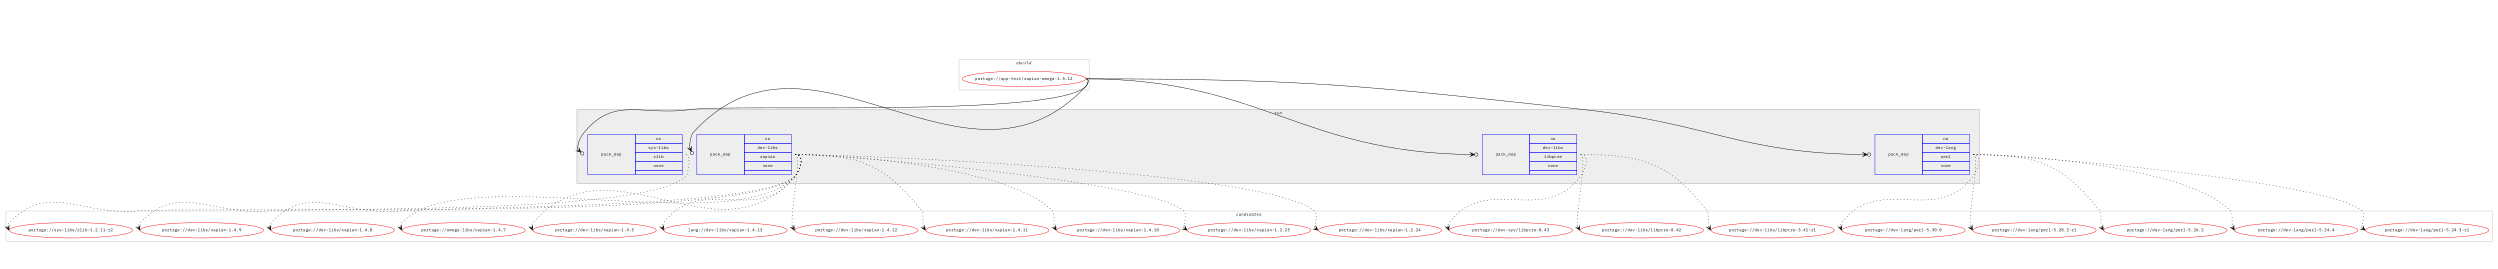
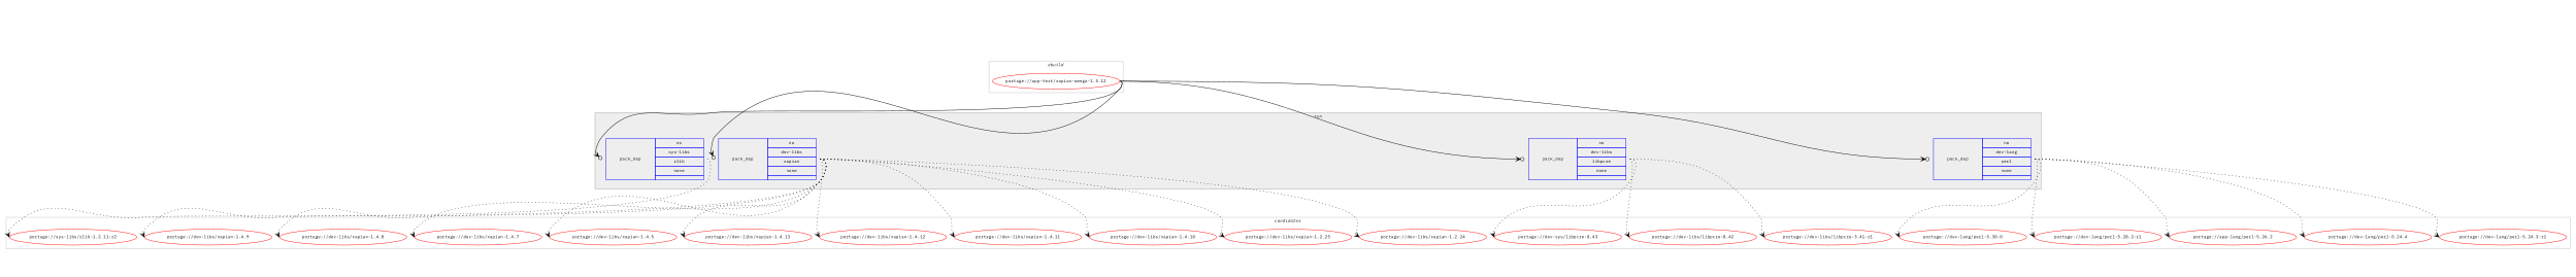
  digraph {
    compound=true
    concentrate=true
    fontname="IBM Plex Mono"
    fontsize=10
    newrank=true
    rankdir=TB
    ranksep=1.5
    node [color=red fontname="IBM Plex Mono" fontsize=10]
    edge [arrowhead=vee fontname="IBM Plex Mono" headport=w style=dotted tailport=e weight=100]
    n1 [label="portage://app-text/xapian-omega-1.5.12" width=4]
    n2 [color=blue label=<<TABLE BORDER="0" CELLBORDER="1" CELLSPACING="0" CELLPADDING="4" WIDTH="220"><TR><TD ROWSPAN="6" CELLPADDING="30">pack_dep</TD></TR><TR><TD WIDTH="110">no</TD></TR><TR><TD>dev-lang</TD></TR><TR><TD>perl</TD></TR><TR><TD>none</TD></TR><TR><TD></TD></TR></TABLE>> shape=none]
    n3 [color=blue label=<<TABLE BORDER="0" CELLBORDER="1" CELLSPACING="0" CELLPADDING="4" WIDTH="220"><TR><TD ROWSPAN="6" CELLPADDING="30">pack_dep</TD></TR><TR><TD WIDTH="110">no</TD></TR><TR><TD>dev-libs</TD></TR><TR><TD>libpcre</TD></TR><TR><TD>none</TD></TR><TR><TD></TD></TR></TABLE>> shape=none]
    n4 [color=blue label=<<TABLE BORDER="0" CELLBORDER="1" CELLSPACING="0" CELLPADDING="4" WIDTH="220"><TR><TD ROWSPAN="6" CELLPADDING="30">pack_dep</TD></TR><TR><TD WIDTH="110">no</TD></TR><TR><TD>dev-libs</TD></TR><TR><TD>xapian</TD></TR><TR><TD>none</TD></TR><TR><TD></TD></TR></TABLE>> shape=none]
    n5 [color=blue label=<<TABLE BORDER="0" CELLBORDER="1" CELLSPACING="0" CELLPADDING="4" WIDTH="220"><TR><TD ROWSPAN="6" CELLPADDING="30">pack_dep</TD></TR><TR><TD WIDTH="110">no</TD></TR><TR><TD>sys-libs</TD></TR><TR><TD>zlib</TD></TR><TR><TD>none</TD></TR><TR><TD></TD></TR></TABLE>> shape=none]
    n6 [label="portage://dev-lang/perl-5.24.3-r1" width=4]
    n7 [label="portage://dev-lang/perl-5.24.4" width=4]
-   n8 [label="portage://dev-lang/perl-5.26.2" width=4]
+   n8 [label="portage://app-lang/perl-5.26.2" width=4]
    n9 [label="portage://dev-lang/perl-5.28.2-r1" width=4]
    n10 [label="portage://dev-lang/perl-5.30.0" width=4]
    n11 [label="portage://dev-libs/libpcre-3.41-r1" width=4]
    n12 [label="portage://dev-libs/libpcre-8.42" width=4]
    n13 [label="portage://dev-sys/libpcre-8.43" width=4]
    n14 [label="portage://dev-libs/xapian-1.2.24" width=4]
    n15 [label="portage://dev-libs/xapian-1.2.25" width=4]
    n16 [label="portage://dev-libs/xapian-1.4.10" width=4]
    n17 [label="portage://dev-libs/xapian-1.4.11" width=4]
    n18 [label="portage://dev-libs/xapian-1.4.12" width=4]
-   n19 [label="lang://dev-libs/xapian-1.4.13" width=4]
+   n19 [label="portage://dev-libs/xapian-1.4.13" width=4]
    n20 [label="portage://dev-libs/xapian-1.4.5" width=4]
-   n21 [label="portage://omega-libs/xapian-1.4.7" width=4]
+   n21 [label="portage://dev-libs/xapian-1.4.7" width=4]
    n22 [label="portage://dev-libs/xapian-1.4.8" width=4]
    n23 [label="portage://dev-libs/xapian-1.4.9" width=4]
    n24 [label="portage://sys-libs/zlib-1.2.11-r2" width=4]
    subgraph cluster_1 {
      color=gray
      label=<<i>ebuild</i>>
      rank=same
      n1
    }
    subgraph cluster_2 {
      color=gray
      label=<<i>dependencies</i>>
      subgraph cluster_3 {
        color=gray
        fillcolor="#eeeeee"
        label=<<i>compile</i>>
        style=filled
      }
      subgraph cluster_4 {
        color=gray
        fillcolor="#eeeeee"
        label=<<i>compile and run</i>>
        style=filled
        subgraph sub_5 {
          color=gray
          fillcolor="#eeeeee"
          label=<<i>compile and run</i>>
          style=filled
          n2
        }
        subgraph sub_6 {
          color=gray
          fillcolor="#eeeeee"
          label=<<i>compile and run</i>>
          style=filled
          n3
        }
        subgraph sub_7 {
          color=gray
          fillcolor="#eeeeee"
          label=<<i>compile and run</i>>
          style=filled
          n4
        }
        subgraph sub_8 {
          color=gray
          fillcolor="#eeeeee"
          label=<<i>compile and run</i>>
          style=filled
          n5
        }
      }
      subgraph cluster_9 {
        color=gray
        fillcolor="#eeeeee"
        label=<<i>run</i>>
        style=filled
      }
    }
    subgraph cluster_10 {
      color=gray
      label=<<i>candidates</i>>
      rank=same
      subgraph sub_11 {
        color=black
        label=<<i>candidates</i>>
        nodesep=1
        rank=same
        n6
        n7
        n8
        n9
        n10
      }
      subgraph sub_12 {
        color=black
        label=<<i>candidates</i>>
        nodesep=1
        rank=same
        n11
        n12
        n13
      }
      subgraph sub_13 {
        color=black
        label=<<i>candidates</i>>
        nodesep=1
        rank=same
        n14
        n15
        n16
        n17
        n18
        n19
        n20
        n21
        n22
        n23
      }
      subgraph sub_14 {
        color=black
        label=<<i>candidates</i>>
        nodesep=1
        rank=same
        n24
      }
    }
    n1 -> n2 [arrowhead=odotvee style=solid weight=20]
    n1 -> n3 [arrowhead=odotvee style=solid weight=20]
    n1 -> n4 [arrowhead=odotvee style=solid weight=20]
    n1 -> n5 [arrowhead=odotvee style=solid weight=20]
    n2 -> n6
    n2 -> n7
    n2 -> n8
    n2 -> n9
    n2 -> n10
    n3 -> n11
    n3 -> n12
    n3 -> n13
    n4 -> n14
    n4 -> n15
    n4 -> n16
    n4 -> n17
    n4 -> n18
    n4 -> n19
    n4 -> n20
    n4 -> n21
    n4 -> n22
    n4 -> n23
    n5 -> n24
  }
